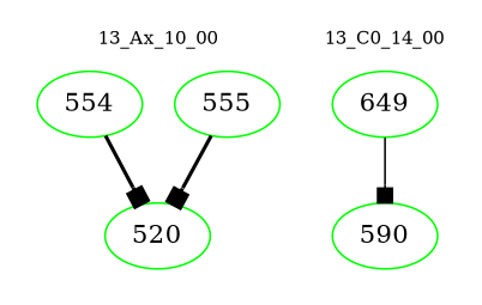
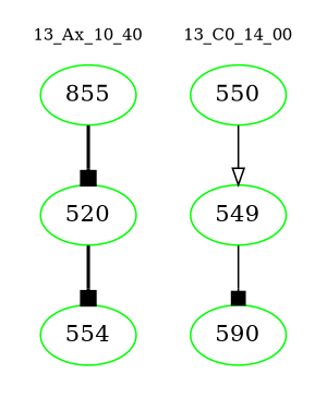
  digraph {
    node [color=green]
    edge [arrowhead=box color=black style=bold]
-   n1 [label=555]
+   n1 [label=855]
    n2 [label=520]
    n3 [label=554]
-   n5 [label=649]
+   n4 [label=550]
+   n5 [label=549]
    n6 [label=590]
    subgraph cluster_1 {
      color=white
      fontsize=10
-     label="13_Ax_10_00"
+     label="13_Ax_10_40"
      n1
      n2
      n3
    }
    subgraph cluster_2 {
      color=white
      fontsize=10
      label="13_C0_14_00"
+     n4
      n5
      n6
    }
    n1 -> n2
-   n3 -> n2
+   n2 -> n3
+   n4 -> n5 [arrowhead=onormal style=solid]
    n5 -> n6 [style=solid]
  }
